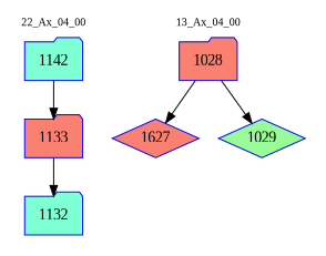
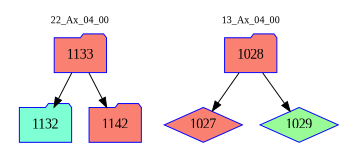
  digraph {
    fontname="Liberation Serif"
    node [color=blue fillcolor=salmon fontname="Liberation Serif" shape=folder style=filled]
    edge [color=black fontname="Liberation Serif"]
    n1 [label=1133]
    n2 [fillcolor=aquamarine label=1132]
-   n3 [fillcolor=aquamarine label=1142]
+   n3 [label=1142]
    n4 [label=1028]
-   n5 [label=1627 shape=diamond]
+   n5 [label=1027 shape=diamond]
    n6 [fillcolor=palegreen label=1029 shape=diamond]
    subgraph cluster_1 {
      color=white
      fontsize=10
      label="22_Ax_04_00"
      n1
      n2
      n3
    }
    subgraph cluster_2 {
      color=white
      fontsize=10
      label="13_Ax_04_00"
      n4
      n5
      n6
    }
    n1 -> n2
-   n3 -> n1
+   n1 -> n3
    n4 -> n5
    n4 -> n6
  }
